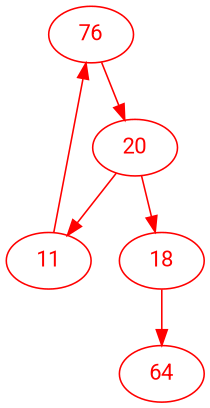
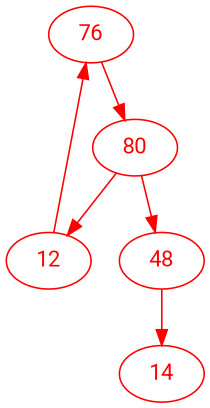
  digraph {
    fontname=Roboto
    node [color=red fontcolor=red fontname=Roboto]
    edge [color=red fontname=Roboto]
    n1 [label=76]
-   12 [label=11]
-   20
-   18
-   14 [label=64]
+   12
+   20 [label=80]
+   18 [label=48]
+   14
    n1 -> 20
    12 -> n1
    20 -> 12
    20 -> 18
    18 -> 14
  }
